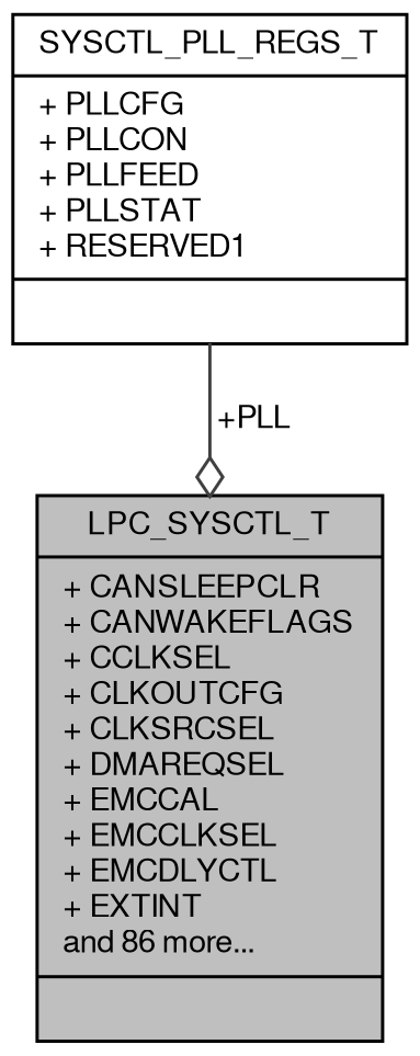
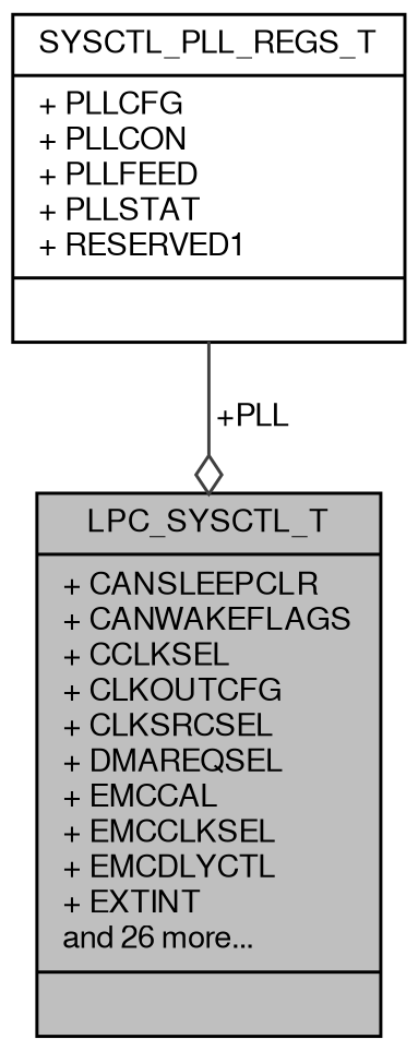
  digraph {
    node [color=black fontname=FreeSans fontsize=10 shape=record style=filled]
-   n1 [fillcolor=grey75 fontcolor=black height=0.2 label="{LPC_SYSCTL_T\n|+ CANSLEEPCLR\l+ CANWAKEFLAGS\l+ CCLKSEL\l+ CLKOUTCFG\l+ CLKSRCSEL\l+ DMAREQSEL\l+ EMCCAL\l+ EMCCLKSEL\l+ EMCDLYCTL\l+ EXTINT\land 86 more...\l|}" width=0.4]
+   n1 [fillcolor=grey75 fontcolor=black height=0.2 label="{LPC_SYSCTL_T\n|+ CANSLEEPCLR\l+ CANWAKEFLAGS\l+ CCLKSEL\l+ CLKOUTCFG\l+ CLKSRCSEL\l+ DMAREQSEL\l+ EMCCAL\l+ EMCCLKSEL\l+ EMCDLYCTL\l+ EXTINT\land 26 more...\l|}" width=0.4]
    n2 [fillcolor=white height=0.2 label="{SYSCTL_PLL_REGS_T\n|+ PLLCFG\l+ PLLCON\l+ PLLFEED\l+ PLLSTAT\l+ RESERVED1\l|}" width=0.4]
    n2 -> n1 [arrowhead=odiamond color=grey25 fontname=FreeSans fontsize=10 label=" +PLL" labelfontname=FreeSans labelfontsize=10 style=solid]
  }
